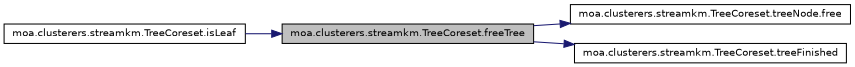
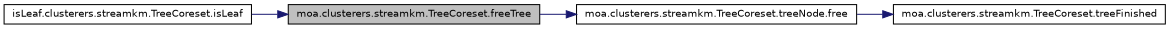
  digraph {
    rankdir=LR
    node [color=black fillcolor=white fontname=Helvetica fontsize=10 shape=record style=filled]
    edge [color=midnightblue fontname=Helvetica fontsize=10 labelfontname=Helvetica labelfontsize=10 style=solid]
    n1 [fillcolor=grey75 fontcolor=black height=0.2 label="moa.clusterers.streamkm.TreeCoreset.freeTree" width=0.4]
    n2 [height=0.2 label="moa.clusterers.streamkm.TreeCoreset.treeNode.free" width=0.4]
    n3 [height=0.2 label="moa.clusterers.streamkm.TreeCoreset.treeFinished" width=0.4]
-   n4 [height=0.2 label="moa.clusterers.streamkm.TreeCoreset.isLeaf" width=0.4]
+   n4 [height=0.2 label="isLeaf.clusterers.streamkm.TreeCoreset.isLeaf" width=0.4]
    n1 -> n2
-   n1 -> n3
+   n2 -> n3
    n4 -> n1
  }
